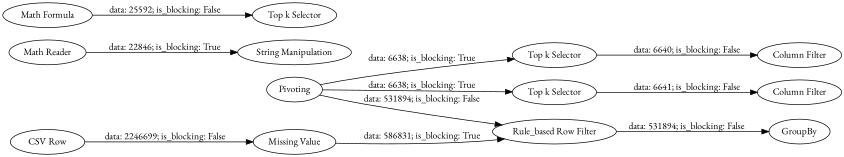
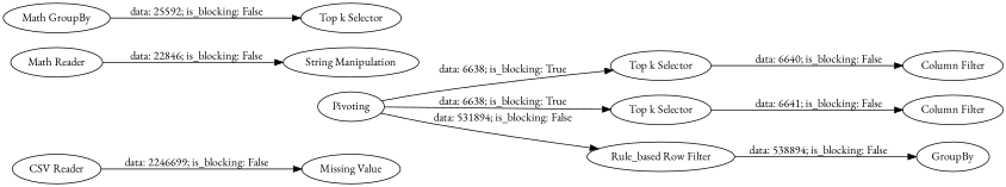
  digraph {
    fontname="EB Garamond"
    rankdir=LR
    node [fontname="EB Garamond"]
    edge [fontname="EB Garamond"]
    n1 [label=Pivoting]
    n2 [label="Top k Selector"]
    n3 [label="Top k Selector"]
    n4 [label="Rule_based Row Filter"]
    n5 [label="Column Filter"]
    n6 [label="Column Filter"]
    n7 [label=GroupBy]
    n8 [label="String Manipulation"]
    n9 [label="Top k Selector"]
-   n10 [label="CSV Row"]
+   n10 [label="CSV Reader"]
    n11 [label="Missing Value"]
-   n12 [label="Math Formula"]
+   n12 [label="Math GroupBy"]
    n13 [label="Math Reader"]
    n1 -> n2 [label="data: 6638; is_blocking: True"]
    n1 -> n3 [label="data: 6638; is_blocking: True"]
    n1 -> n4 [label="data: 531894; is_blocking: False"]
    n2 -> n5 [label="data: 6640; is_blocking: False"]
    n3 -> n6 [label="data: 6641; is_blocking: False"]
-   n4 -> n7 [label="data: 531894; is_blocking: False"]
+   n4 -> n7 [label="data: 538894; is_blocking: False"]
    n10 -> n11 [label="data: 2246699; is_blocking: False"]
-   n11 -> n4 [label="data: 586831; is_blocking: True"]
    n12 -> n9 [label="data: 25592; is_blocking: False"]
-   n13 -> n8 [label="data: 22846; is_blocking: True"]
+   n13 -> n8 [label="data: 22846; is_blocking: False"]
  }
